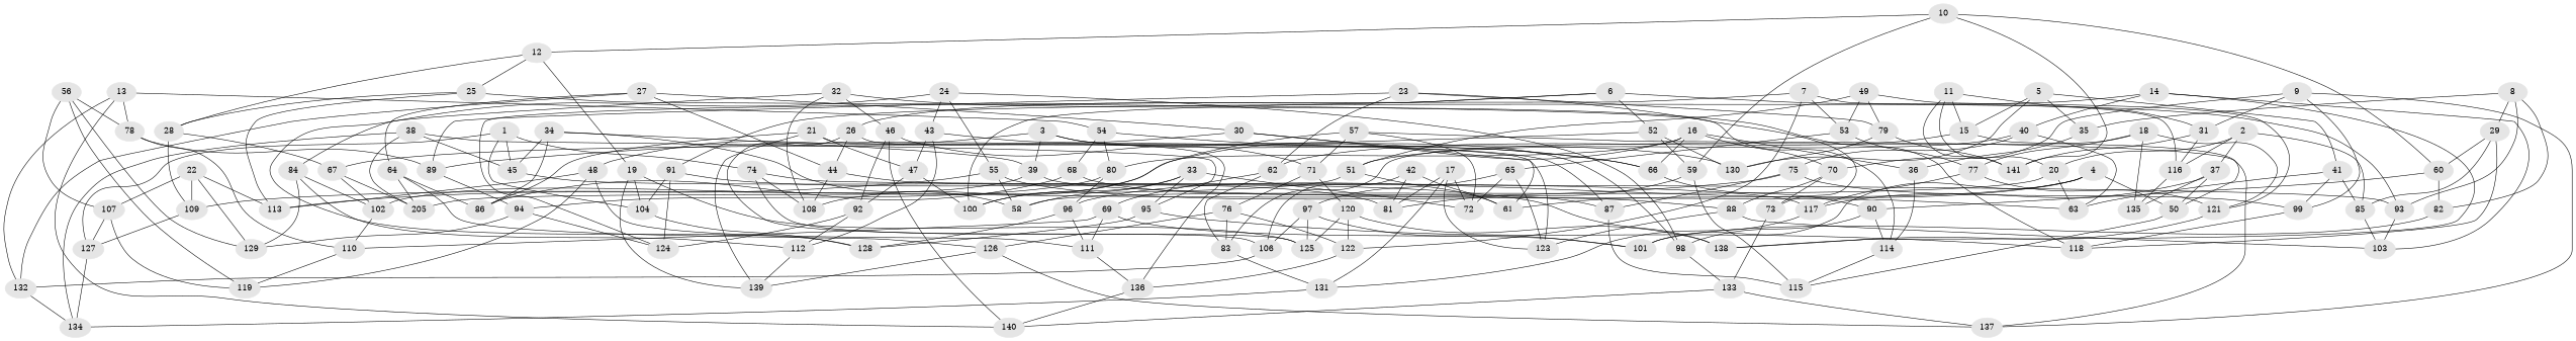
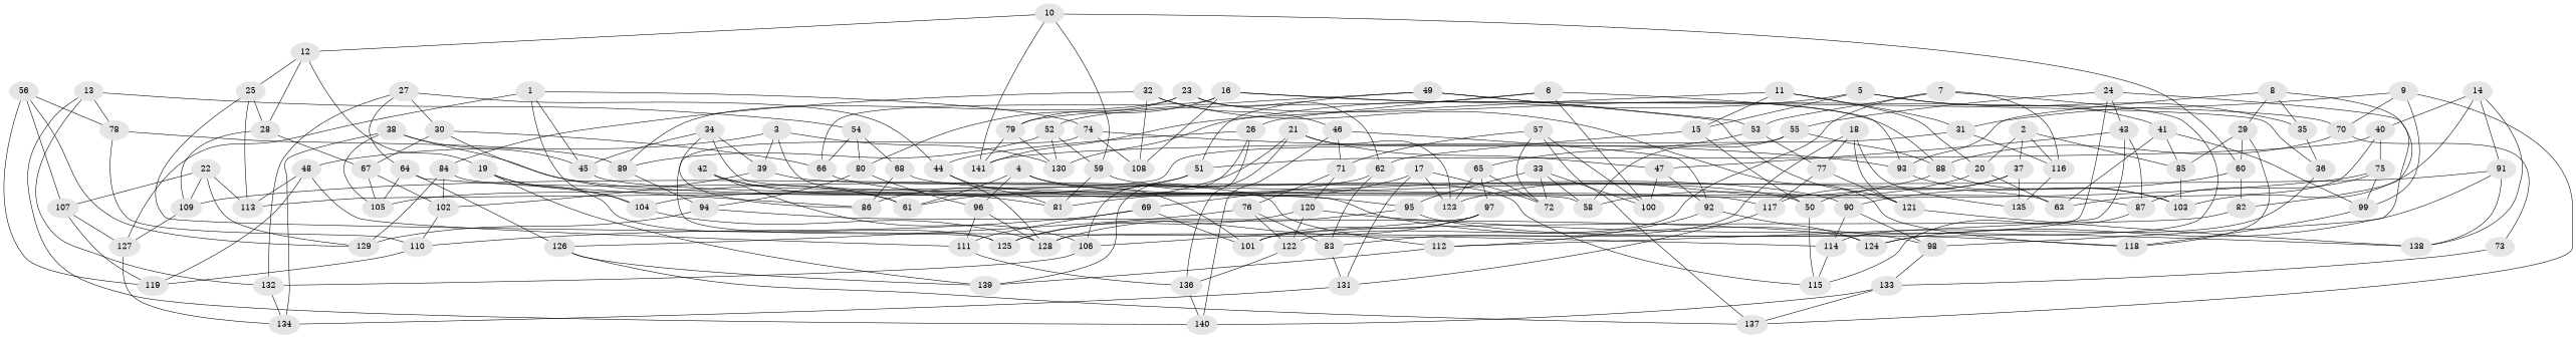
  graph {
    node [color=gray90 style=filled]
    1
    45
    74
    104
    127
    117
    93
    108
    125
    128
    134
    2
    20
    37
    85
    116
    58
    63
    50
    135
    103
    3
    39
    48
    98
    130
    102
    113
    111
    119
    133
    4
    61
    96
    101
    115
    5
    15
    35
    41
    62
    36
    99
    6
    26
    52
    100
    44
    106
    136
    59
    89
    7
    53
    122
    124
    77
    65
    8
    29
    82
    60
    118
    9
    31
    70
    137
    141
    73
    88
    10
    12
    19
    25
    28
    81
    90
    11
    139
    114
    109
    67
    13
    54
    78
    132
    140
    66
    80
    68
    110
    14
    40
    91
    138
    51
    75
    83
    69
    16
    17
    72
    123
    131
    18
    121
    21
    47
    86
    92
    22
    107
    129
    23
    79
    94
    24
    43
    55
    87
    112
    27
    30
    64
-   105 [label=205]
+   105
    126
    32
    46
    84
    71
    33
    95
    34
    38
    42
    76
    120
    49
    97
    56
    57
    1 -- 45
    1 -- 74
    1 -- 104
    1 -- 127
    45 -- 117
    74 -- 93
    74 -- 108
    74 -- 125
    104 -- 128
    127 -- 134
    117 -- 131
    93 -- 103
    2 -- 20
    2 -- 37
    2 -- 85
    2 -- 116
    20 -- 58
    20 -- 63
    37 -- 117
    37 -- 50
    37 -- 135
    85 -- 103
    116 -- 135
    50 -- 115
    3 -- 39
    3 -- 48
    3 -- 98
    3 -- 130
    39 -- 63
    39 -- 102
    48 -- 113
    48 -- 111
    48 -- 119
    98 -- 133
    102 -- 110
    111 -- 136
    133 -- 137
    133 -- 140
    4 -- 50
    4 -- 61
    4 -- 96
    4 -- 101
    96 -- 128
    96 -- 111
    5 -- 130
    5 -- 15
    5 -- 35
    5 -- 41
    15 -- 50
    15 -- 62
    35 -- 36
    41 -- 85
    41 -- 63
    41 -- 99
    62 -- 83
    62 -- 69
    36 -- 114
    99 -- 118
    6 -- 93
    6 -- 26
    6 -- 52
    6 -- 100
    26 -- 44
    26 -- 106
    26 -- 136
    52 -- 130
    52 -- 59
    52 -- 89
-   44 -- 108
+   44 -- 128
    44 -- 81
    106 -- 132
    136 -- 140
    59 -- 115
    59 -- 81
    89 -- 94
    7 -- 116
    7 -- 53
    7 -- 122
    7 -- 124
    53 -- 77
    53 -- 65
    122 -- 136
    77 -- 117
    77 -- 121
    65 -- 72
    65 -- 123
    65 -- 97
    8 -- 93
    8 -- 35
    8 -- 29
    8 -- 82
    29 -- 85
    29 -- 60
    29 -- 118
    82 -- 101
    60 -- 82
    60 -- 90
    9 -- 99
    9 -- 31
    9 -- 70
    9 -- 137
    31 -- 116
    31 -- 141
    70 -- 73
    70 -- 88
    73 -- 133
    88 -- 103
    88 -- 123
    10 -- 59
    10 -- 60
    10 -- 141
    10 -- 12
    12 -- 19
    12 -- 25
    12 -- 28
    19 -- 104
    19 -- 125
    19 -- 139
    25 -- 113
    25 -- 28
    25 -- 114
    28 -- 109
    28 -- 67
    90 -- 98
    90 -- 114
    11 -- 20
    11 -- 15
    11 -- 31
    11 -- 141
    114 -- 115
    109 -- 127
    67 -- 102
    67 -- 105
    13 -- 54
    13 -- 78
    13 -- 132
    13 -- 140
    54 -- 66
    54 -- 80
    54 -- 68
    78 -- 89
    78 -- 110
    132 -- 134
    66 -- 90
    80 -- 96
    80 -- 94
    68 -- 86
    68 -- 87
    110 -- 119
    14 -- 103
    14 -- 40
    14 -- 91
    14 -- 138
    40 -- 63
    40 -- 51
    40 -- 75
    91 -- 104
    91 -- 124
    91 -- 138
    51 -- 61
    51 -- 105
    75 -- 99
    75 -- 109
    75 -- 87
    83 -- 131
    69 -- 111
    69 -- 101
    69 -- 110
    16 -- 108
    16 -- 36
    16 -- 70
    16 -- 66
    16 -- 80
    17 -- 81
    17 -- 72
    17 -- 123
    17 -- 131
    131 -- 134
    18 -- 135
    18 -- 77
    18 -- 83
    18 -- 121
    121 -- 138
    21 -- 139
    21 -- 123
    21 -- 47
    21 -- 86
    47 -- 100
    47 -- 92
    92 -- 124
    92 -- 112
    22 -- 113
    22 -- 109
    22 -- 107
    22 -- 129
    107 -- 127
    107 -- 119
    23 -- 62
    23 -- 89
-   23 -- 73
+   23 -- 88
    23 -- 79
    79 -- 130
    79 -- 141
    94 -- 124
    94 -- 129
    24 -- 128
    24 -- 98
    24 -- 43
    24 -- 55
    43 -- 47
    43 -- 87
    43 -- 112
    55 -- 58
    55 -- 113
    55 -- 88
    87 -- 115
    112 -- 139
    27 -- 44
    27 -- 132
    27 -- 30
    27 -- 64
    30 -- 61
    30 -- 67
    30 -- 66
    64 -- 86
    64 -- 105
    64 -- 126
    126 -- 137
    126 -- 139
    32 -- 108
    32 -- 118
    32 -- 46
    32 -- 84
    46 -- 140
    46 -- 92
    46 -- 71
    84 -- 102
    84 -- 129
    84 -- 112
    71 -- 76
    71 -- 120
    33 -- 58
    33 -- 100
    33 -- 72
    33 -- 95
    95 -- 128
    95 -- 118
    34 -- 45
    34 -- 58
    34 -- 39
    34 -- 86
    38 -- 45
    38 -- 134
    38 -- 105
    38 -- 95
    42 -- 61
    42 -- 106
    42 -- 81
    76 -- 122
    76 -- 83
    76 -- 126
    120 -- 125
    120 -- 122
    120 -- 138
    49 -- 53
    49 -- 51
    49 -- 121
    49 -- 79
    97 -- 125
    97 -- 101
    97 -- 106
    56 -- 119
    56 -- 78
    56 -- 107
    56 -- 129
    57 -- 100
    57 -- 137
    57 -- 72
    57 -- 71
  }
